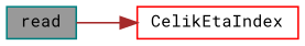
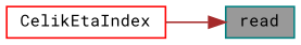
  digraph {
    rankdir=RL
    fontname="Roboto Mono"
    node [fontname="Roboto Mono" fontsize=10 shape=box style=filled]
    n1 [color=teal fillcolor=grey60 fontcolor=black height=0.2 label=read width=0.4]
    n2 [color=red fillcolor=white height=0.2 label=CelikEtaIndex width=0.4]
-   n2 -> n1 [color=brown dir=back fontname="Roboto Mono" fontsize=10 labelfontname=Helvetica labelfontsize=10 style=solid]
+   n1 -> n2 [color=brown dir=back fontname="Roboto Mono" fontsize=10 labelfontname=Helvetica labelfontsize=10 style=solid]
  }
